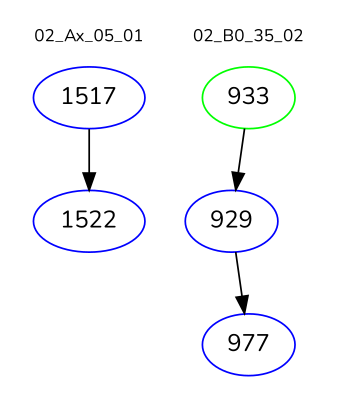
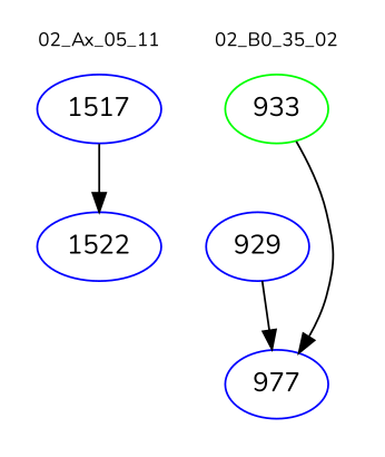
  digraph {
    fontname=Nunito
    node [color=blue fontname=Nunito]
    edge [color=black fontname=Nunito]
    n1 [label=1517]
    n2 [label=1522]
    n3 [color=green label=933]
    n4 [label=929]
    n5 [label=977]
    subgraph cluster_1 {
      color=white
      fontsize=10
-     label="02_Ax_05_01"
+     label="02_Ax_05_11"
      n1
      n2
    }
    subgraph cluster_2 {
      color=white
      fontsize=10
      label="02_B0_35_02"
      n3
      n4
      n5
    }
    n1 -> n2
-   n3 -> n4
+   n3 -> n5
    n4 -> n5
  }
